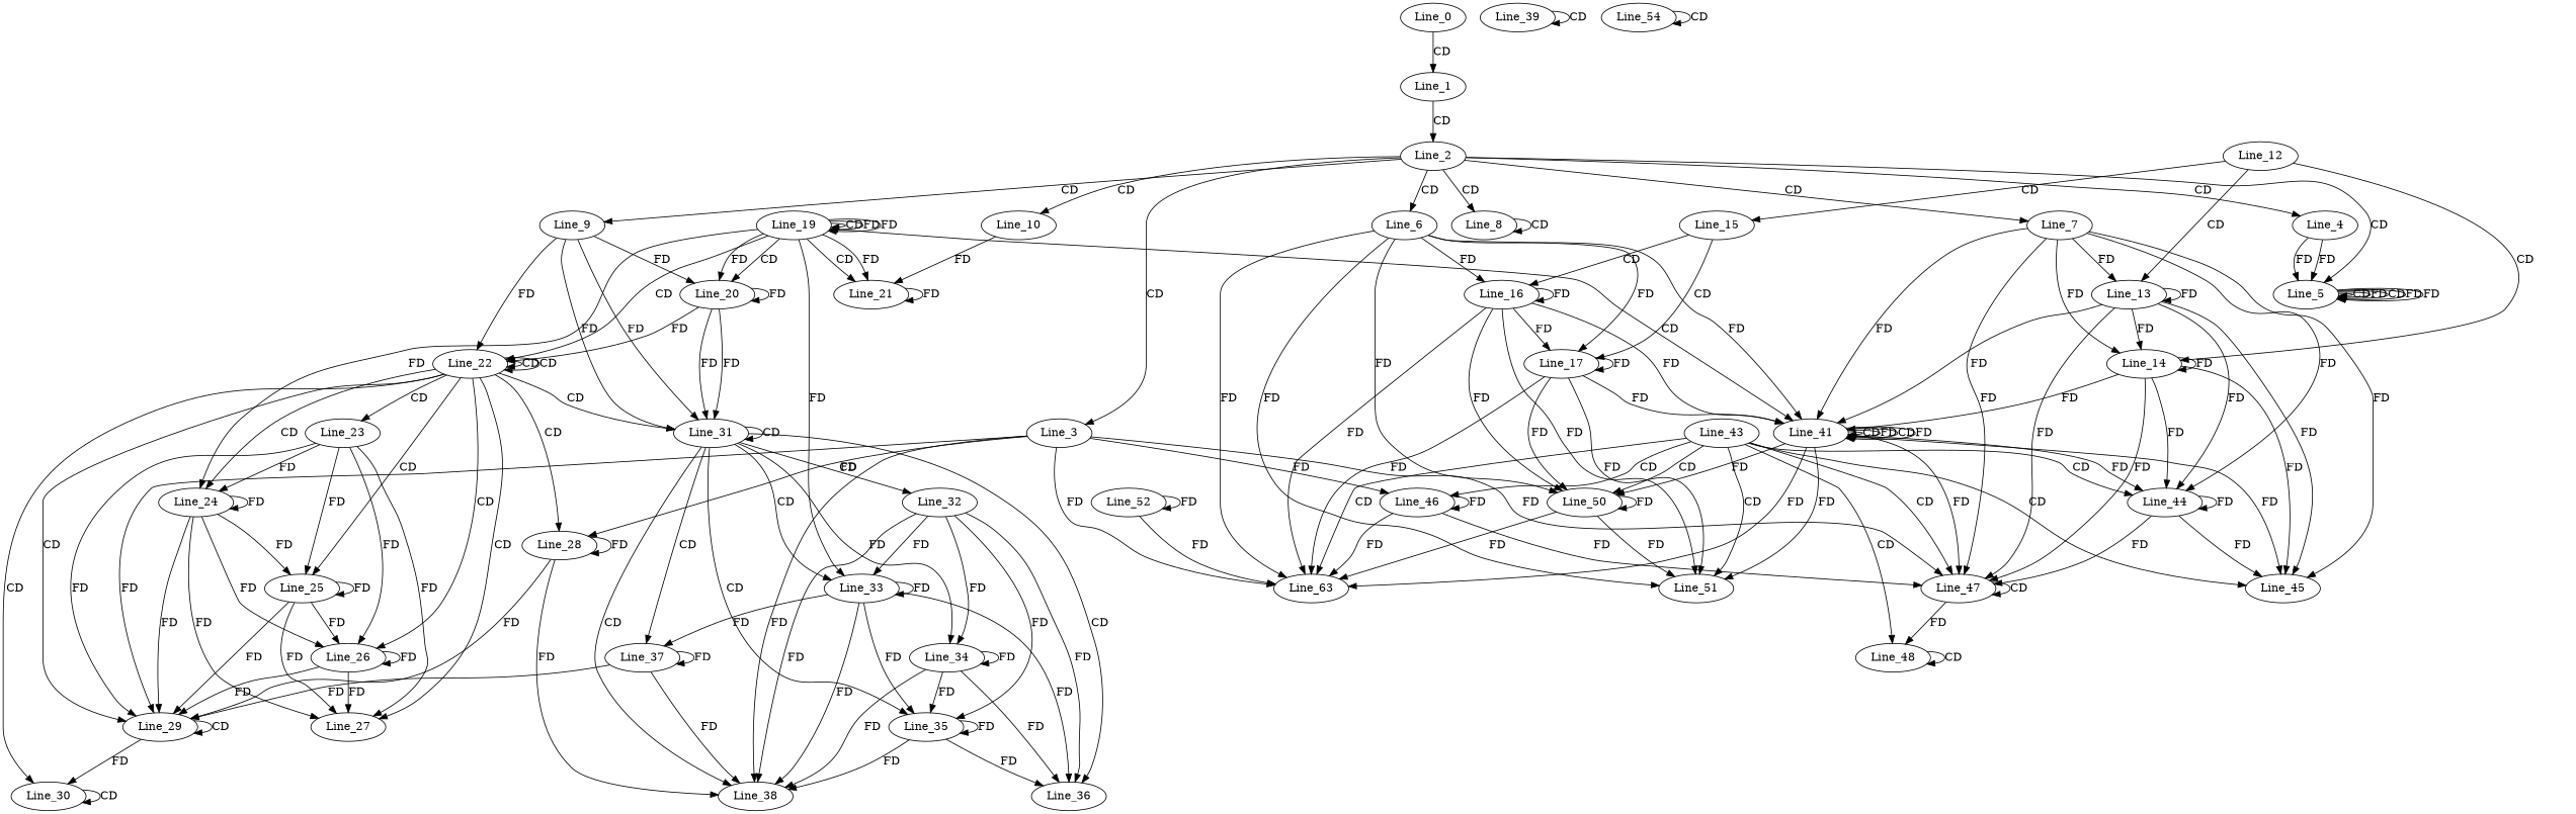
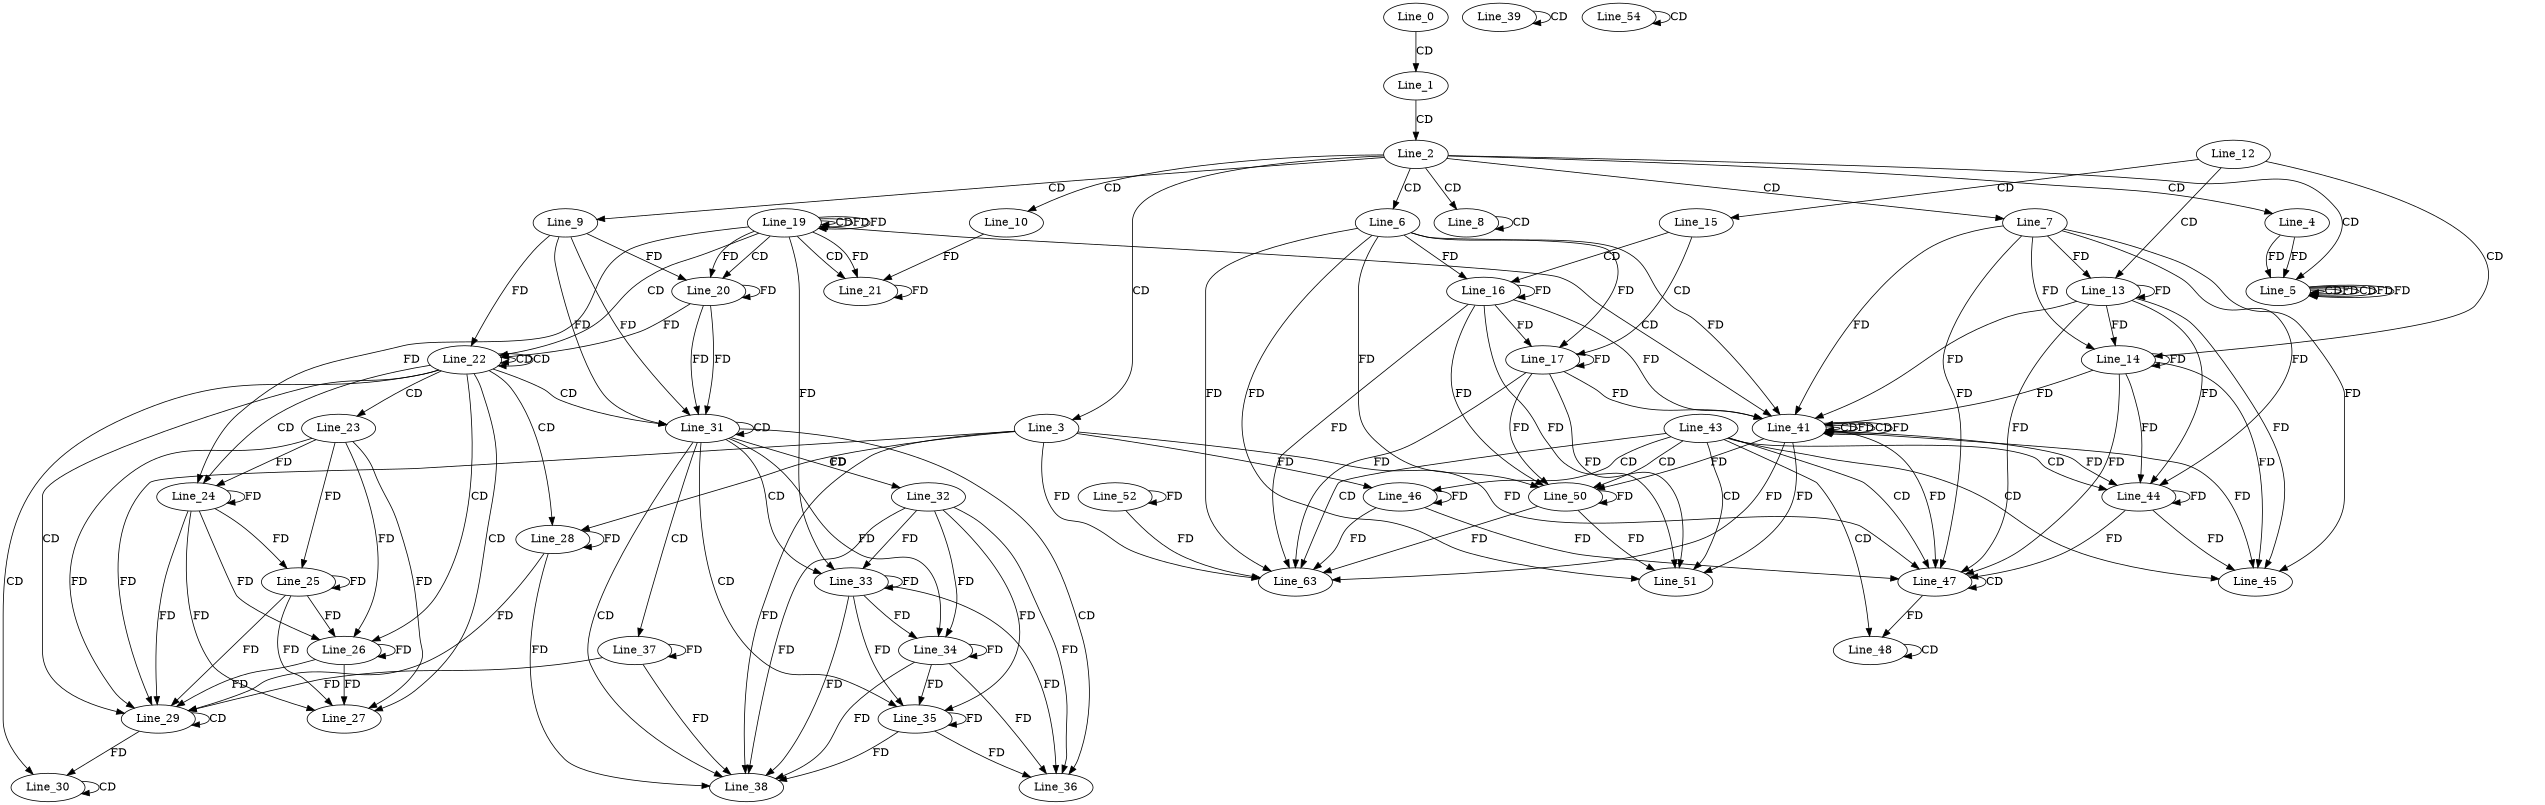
  digraph {
    Line_0
    Line_1
    Line_2
    Line_3
    Line_4
    Line_5
    Line_6
    Line_7
    Line_8
    Line_9
    Line_10
    Line_28
    Line_29
    Line_38
    Line_46
    Line_47
    n17 [label=Line_63]
    Line_16
    Line_17
    Line_41
    Line_50
    Line_51
    Line_13
    Line_14
    Line_44
    Line_45
    Line_20
    Line_22
    Line_31
    Line_21
    Line_30
    Line_48
    Line_24
    Line_23
    Line_25
    Line_26
    Line_27
    Line_33
    Line_32
    Line_34
    Line_35
    Line_36
    Line_37
    Line_12
    Line_15
    Line_19
    Line_39
    Line_43
    Line_52
    Line_54
    Line_0 -> Line_1 [label=CD]
    Line_1 -> Line_2 [label=CD]
    Line_2 -> Line_3 [label=CD]
    Line_2 -> Line_4 [label=CD]
    Line_2 -> Line_5 [label=CD]
    Line_2 -> Line_6 [label=CD]
    Line_2 -> Line_7 [label=CD]
    Line_2 -> Line_8 [label=CD]
    Line_2 -> Line_9 [label=CD]
    Line_2 -> Line_10 [label=CD]
    Line_3 -> Line_28 [label=FD]
    Line_3 -> Line_29 [label=FD]
    Line_3 -> Line_38 [label=FD]
    Line_3 -> Line_46 [label=FD]
    Line_3 -> Line_47 [label=FD]
    Line_3 -> n17 [label=FD]
    Line_4 -> Line_5 [label=FD]
    Line_4 -> Line_5 [label=FD]
    Line_5 -> Line_5 [label=CD]
    Line_5 -> Line_5 [label=FD]
    Line_5 -> Line_5 [label=CD]
    Line_5 -> Line_5 [label=FD]
    Line_5 -> Line_5 [label=FD]
    Line_6 -> n17 [label=FD]
    Line_6 -> Line_16 [label=FD]
    Line_6 -> Line_17 [label=FD]
    Line_6 -> Line_41 [label=FD]
    Line_6 -> Line_50 [label=FD]
    Line_6 -> Line_51 [label=FD]
    Line_7 -> Line_47 [label=FD]
    Line_7 -> Line_41 [label=FD]
    Line_7 -> Line_13 [label=FD]
    Line_7 -> Line_14 [label=FD]
    Line_7 -> Line_44 [label=FD]
    Line_7 -> Line_45 [label=FD]
    Line_8 -> Line_8 [label=CD]
    Line_9 -> Line_20 [label=FD]
    Line_9 -> Line_22 [label=FD]
    Line_9 -> Line_31 [label=FD]
    Line_9 -> Line_31 [label=FD]
    Line_10 -> Line_21 [label=FD]
    Line_28 -> Line_28 [label=FD]
    Line_28 -> Line_29 [label=FD]
    Line_28 -> Line_38 [label=FD]
    Line_29 -> Line_29 [label=CD]
    Line_29 -> Line_30 [label=FD]
    Line_46 -> Line_46 [label=FD]
    Line_46 -> Line_47 [label=FD]
    Line_46 -> n17 [label=FD]
    Line_47 -> Line_47 [label=CD]
    Line_47 -> Line_48 [label=FD]
    Line_16 -> n17 [label=FD]
    Line_16 -> Line_16 [label=FD]
    Line_16 -> Line_17 [label=FD]
    Line_16 -> Line_41 [label=FD]
    Line_16 -> Line_50 [label=FD]
    Line_16 -> Line_51 [label=FD]
    Line_17 -> n17 [label=FD]
    Line_17 -> Line_17 [label=FD]
    Line_17 -> Line_41 [label=FD]
    Line_17 -> Line_50 [label=FD]
    Line_17 -> Line_51 [label=FD]
    Line_41 -> Line_47 [label=FD]
    Line_41 -> n17 [label=FD]
    Line_41 -> Line_41 [label=CD]
    Line_41 -> Line_41 [label=FD]
    Line_41 -> Line_41 [label=CD]
    Line_41 -> Line_41 [label=FD]
    Line_41 -> Line_50 [label=FD]
    Line_41 -> Line_51 [label=FD]
    Line_41 -> Line_44 [label=FD]
    Line_41 -> Line_45 [label=FD]
    Line_50 -> n17 [label=FD]
    Line_50 -> Line_50 [label=FD]
    Line_50 -> Line_51 [label=FD]
    Line_13 -> Line_47 [label=FD]
    Line_13 -> Line_41 [label=FD]
    Line_13 -> Line_13 [label=FD]
    Line_13 -> Line_14 [label=FD]
    Line_13 -> Line_44 [label=FD]
    Line_13 -> Line_45 [label=FD]
    Line_14 -> Line_47 [label=FD]
    Line_14 -> Line_41 [label=FD]
    Line_14 -> Line_14 [label=FD]
    Line_14 -> Line_44 [label=FD]
    Line_14 -> Line_45 [label=FD]
    Line_44 -> Line_47 [label=FD]
    Line_44 -> Line_44 [label=FD]
    Line_44 -> Line_45 [label=FD]
    Line_20 -> Line_20 [label=FD]
    Line_20 -> Line_22 [label=FD]
    Line_20 -> Line_31 [label=FD]
    Line_20 -> Line_31 [label=FD]
    Line_22 -> Line_28 [label=CD]
    Line_22 -> Line_29 [label=CD]
    Line_22 -> Line_22 [label=CD]
    Line_22 -> Line_22 [label=CD]
    Line_22 -> Line_31 [label=CD]
    Line_22 -> Line_30 [label=CD]
    Line_22 -> Line_24 [label=CD]
    Line_22 -> Line_23 [label=CD]
-   Line_22 -> Line_25 [label=CD]
    Line_22 -> Line_26 [label=CD]
    Line_22 -> Line_27 [label=CD]
    Line_31 -> Line_38 [label=CD]
    Line_31 -> Line_31 [label=CD]
    Line_31 -> Line_33 [label=CD]
    Line_31 -> Line_32 [label=CD]
    Line_31 -> Line_34 [label=FD]
    Line_31 -> Line_35 [label=CD]
    Line_31 -> Line_36 [label=CD]
    Line_31 -> Line_37 [label=CD]
    Line_21 -> Line_21 [label=FD]
    Line_30 -> Line_30 [label=CD]
    Line_48 -> Line_48 [label=CD]
    Line_24 -> Line_29 [label=FD]
    Line_24 -> Line_24 [label=FD]
    Line_24 -> Line_25 [label=FD]
    Line_24 -> Line_26 [label=FD]
    Line_24 -> Line_27 [label=FD]
    Line_23 -> Line_29 [label=FD]
    Line_23 -> Line_24 [label=FD]
    Line_23 -> Line_25 [label=FD]
    Line_23 -> Line_26 [label=FD]
    Line_23 -> Line_27 [label=FD]
    Line_25 -> Line_29 [label=FD]
    Line_25 -> Line_25 [label=FD]
    Line_25 -> Line_26 [label=FD]
    Line_25 -> Line_27 [label=FD]
    Line_26 -> Line_29 [label=FD]
    Line_26 -> Line_26 [label=FD]
    Line_26 -> Line_27 [label=FD]
    Line_33 -> Line_38 [label=FD]
    Line_33 -> Line_33 [label=FD]
-   Line_33 -> Line_37 [label=FD]
+   Line_33 -> Line_34 [label=FD]
    Line_33 -> Line_35 [label=FD]
    Line_33 -> Line_36 [label=FD]
    Line_32 -> Line_38 [label=FD]
    Line_32 -> Line_33 [label=FD]
    Line_32 -> Line_34 [label=FD]
    Line_32 -> Line_35 [label=FD]
    Line_32 -> Line_36 [label=FD]
    Line_34 -> Line_38 [label=FD]
    Line_34 -> Line_34 [label=FD]
    Line_34 -> Line_35 [label=FD]
    Line_34 -> Line_36 [label=FD]
    Line_35 -> Line_38 [label=FD]
    Line_35 -> Line_35 [label=FD]
    Line_35 -> Line_36 [label=FD]
    Line_37 -> Line_29 [label=FD]
    Line_37 -> Line_38 [label=FD]
    Line_37 -> Line_37 [label=FD]
    Line_12 -> Line_13 [label=CD]
    Line_12 -> Line_14 [label=CD]
    Line_12 -> Line_15 [label=CD]
    Line_15 -> Line_16 [label=CD]
    Line_15 -> Line_17 [label=CD]
    Line_19 -> Line_41 [label=CD]
    Line_19 -> Line_20 [label=CD]
    Line_19 -> Line_20 [label=FD]
    Line_19 -> Line_22 [label=CD]
    Line_19 -> Line_21 [label=CD]
    Line_19 -> Line_21 [label=FD]
    Line_19 -> Line_24 [label=FD]
    Line_19 -> Line_33 [label=FD]
    Line_19 -> Line_19 [label=CD]
    Line_19 -> Line_19 [label=FD]
    Line_19 -> Line_19 [label=FD]
    Line_39 -> Line_39 [label=CD]
    Line_43 -> Line_46 [label=CD]
    Line_43 -> Line_47 [label=CD]
    Line_43 -> n17 [label=CD]
    Line_43 -> Line_50 [label=CD]
    Line_43 -> Line_51 [label=CD]
    Line_43 -> Line_44 [label=CD]
    Line_43 -> Line_45 [label=CD]
    Line_43 -> Line_48 [label=CD]
    Line_52 -> n17 [label=FD]
    Line_52 -> Line_52 [label=FD]
    Line_54 -> Line_54 [label=CD]
  }
